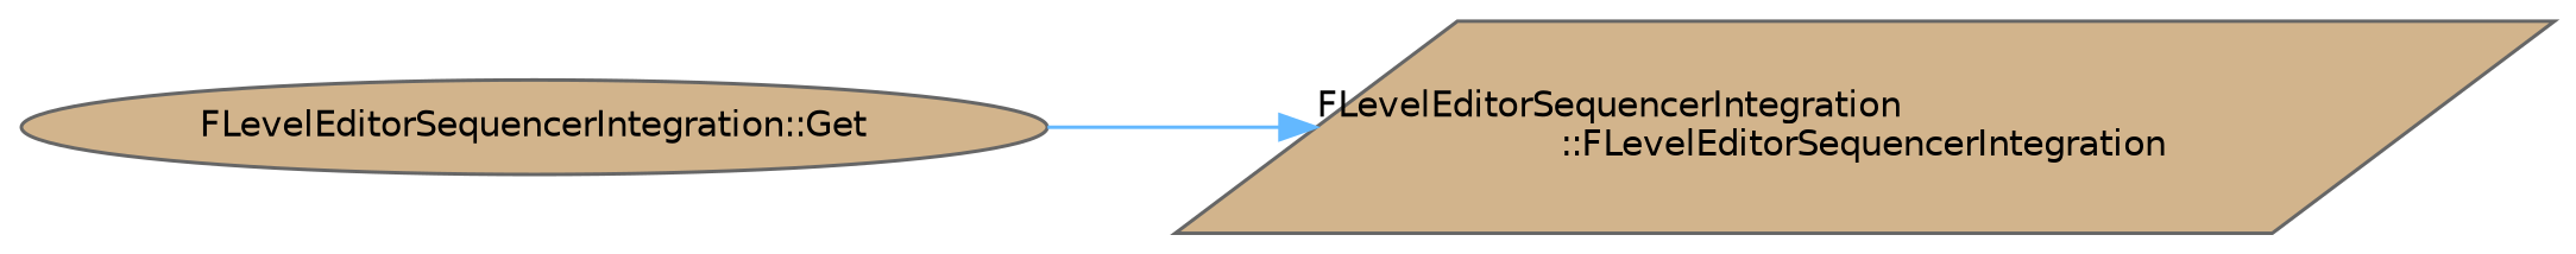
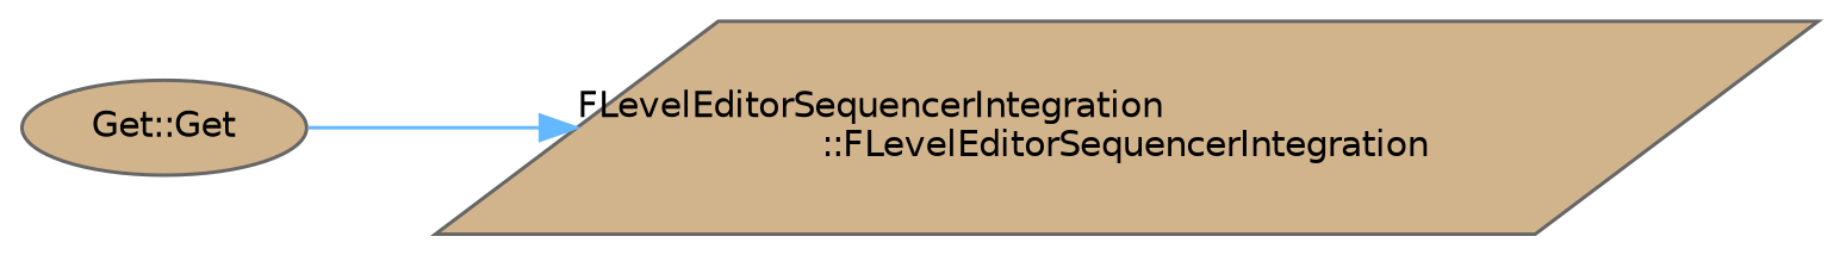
  digraph {
    rankdir=RL
    node [fillcolor=tan fontname=Helvetica fontsize=10 style=filled]
    n1 [color=gray40 fontcolor=black height=0.2 label="FLevelEditorSequencerIntegration\l::FLevelEditorSequencerIntegration" shape=parallelogram width=0.4]
-   n2 [color=grey40 height=0.2 label="FLevelEditorSequencerIntegration::Get" shape=ellipse width=0.4]
+   n2 [color=grey40 height=0.2 label="Get::Get" shape=ellipse width=0.4]
    n1 -> n2 [color=steelblue1 dir=back fontname=Helvetica fontsize=10 labelfontname=Helvetica labelfontsize=10 style=solid]
  }
